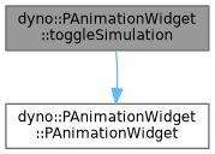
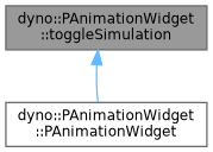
  digraph {
    rankdir=TB
    node [fontname=Helvetica fontsize=10 shape=box style=filled]
    n1 [color=gray40 fillcolor=grey60 fontcolor=black height=0.2 label="dyno::PAnimationWidget\l::toggleSimulation" width=0.4]
    n2 [color=grey40 fillcolor=white height=0.2 label="dyno::PAnimationWidget\l::PAnimationWidget" width=0.4]
-   n2 -> n1 [color=steelblue1 dir=back fontname=Helvetica fontsize=10 labelfontname=Helvetica labelfontsize=10 style=solid]
+   n1 -> n2 [color=steelblue1 dir=back fontname=Helvetica fontsize=10 labelfontname=Helvetica labelfontsize=10 style=solid]
  }
